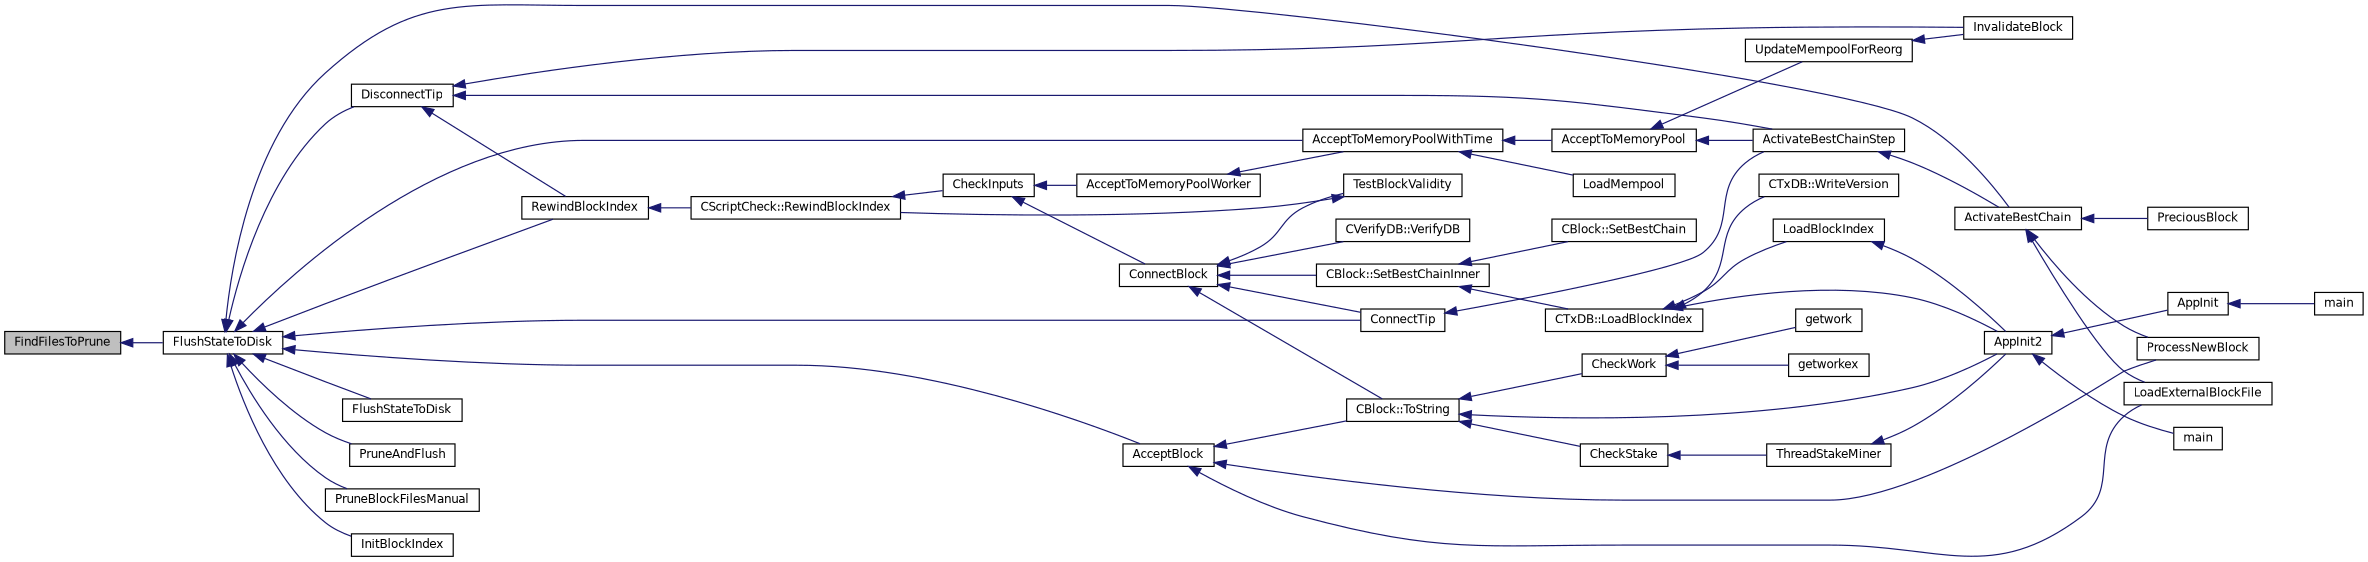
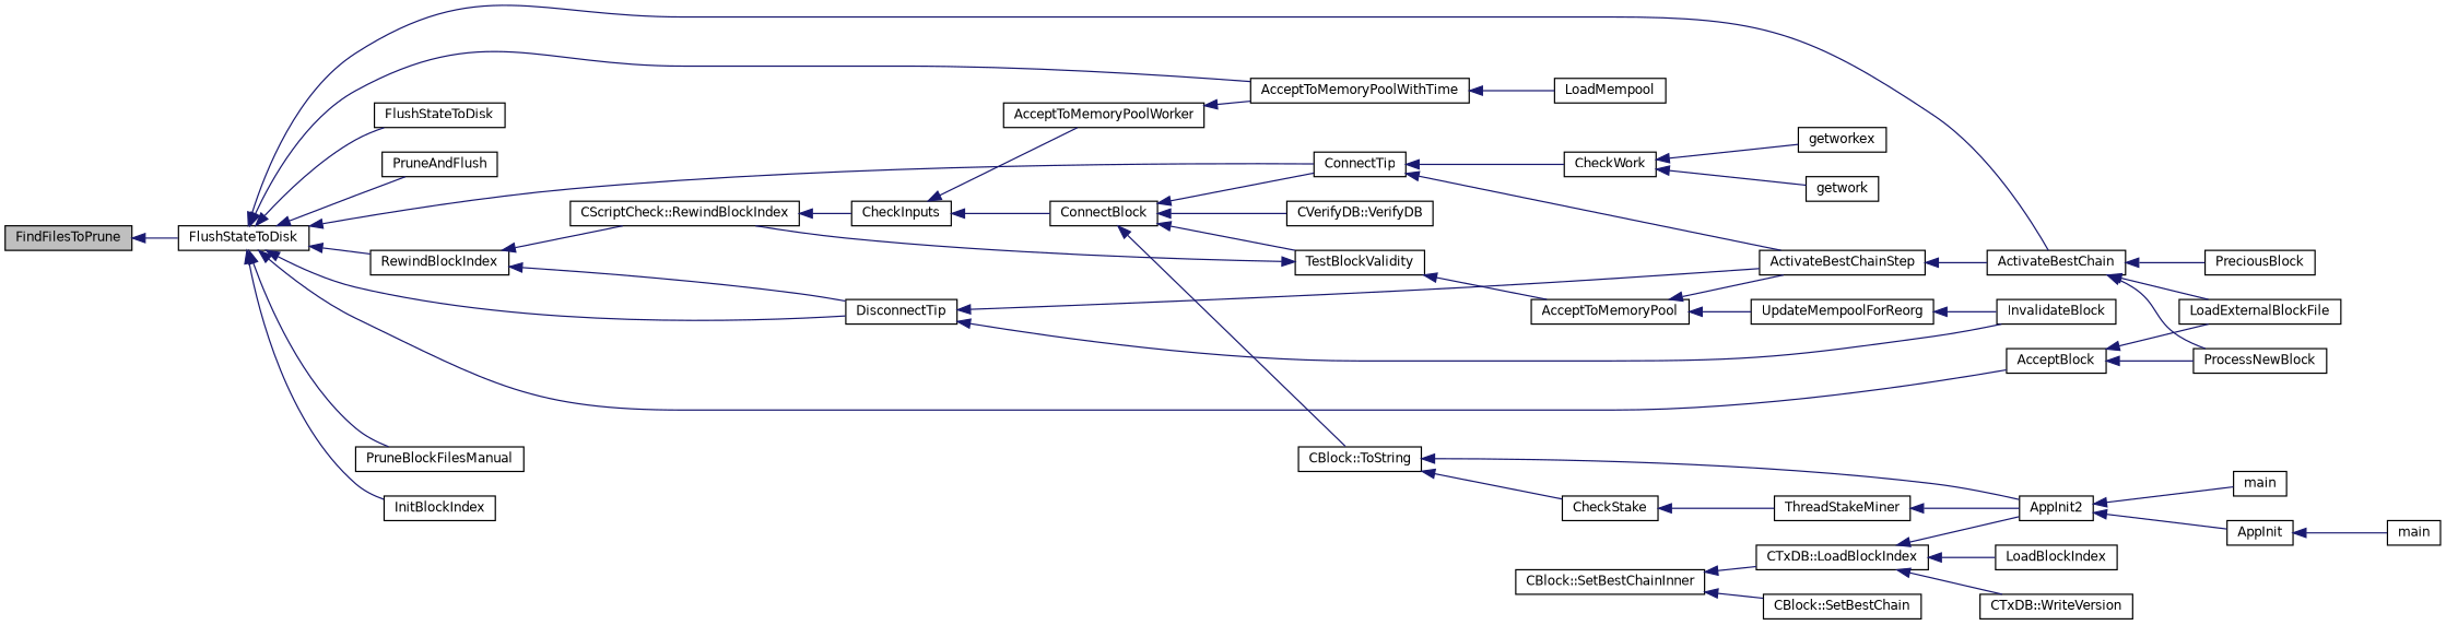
  digraph {
    rankdir=LR
    node [color=black fillcolor=white fontname=Helvetica fontsize=10 shape=record style=filled]
    edge [color=midnightblue dir=back fontname=Helvetica fontsize=10 labelfontname=Helvetica labelfontsize=10 style=solid]
    n1 [fillcolor=grey75 fontcolor=black height=0.2 label=FindFilesToPrune width=0.4]
    n2 [height=0.2 label=FlushStateToDisk width=0.4]
    n3 [height=0.2 label=AcceptToMemoryPoolWithTime width=0.4]
    n4 [height=0.2 label=ActivateBestChain width=0.4]
    n5 [height=0.2 label=FlushStateToDisk width=0.4]
    n6 [height=0.2 label=PruneAndFlush width=0.4]
    n7 [height=0.2 label=DisconnectTip width=0.4]
    n8 [height=0.2 label=RewindBlockIndex width=0.4]
    n9 [height=0.2 label=ConnectTip width=0.4]
    n10 [height=0.2 label=AcceptBlock width=0.4]
    n11 [height=0.2 label=PruneBlockFilesManual width=0.4]
    n12 [height=0.2 label=InitBlockIndex width=0.4]
    n13 [height=0.2 label=AcceptToMemoryPool width=0.4]
    n14 [height=0.2 label=LoadMempool width=0.4]
    n15 [height=0.2 label=PreciousBlock width=0.4]
    n16 [height=0.2 label=ProcessNewBlock width=0.4]
    n17 [height=0.2 label=LoadExternalBlockFile width=0.4]
    n18 [height=0.2 label=ActivateBestChainStep width=0.4]
    n19 [height=0.2 label=InvalidateBlock width=0.4]
    n20 [height=0.2 label="CScriptCheck::RewindBlockIndex" width=0.4]
    n21 [height=0.2 label="CBlock::ToString" width=0.4]
    n22 [height=0.2 label=UpdateMempoolForReorg width=0.4]
    n23 [height=0.2 label=CheckInputs width=0.4]
    n24 [height=0.2 label=AcceptToMemoryPoolWorker width=0.4]
    n25 [height=0.2 label=ConnectBlock width=0.4]
    n26 [height=0.2 label="CBlock::SetBestChainInner" width=0.4]
    n27 [height=0.2 label=TestBlockValidity width=0.4]
    n28 [height=0.2 label="CVerifyDB::VerifyDB" width=0.4]
    n29 [height=0.2 label="CBlock::SetBestChain" width=0.4]
    n30 [height=0.2 label="CTxDB::LoadBlockIndex" width=0.4]
    n31 [height=0.2 label=AppInit2 width=0.4]
    n32 [height=0.2 label=CheckWork width=0.4]
    n33 [height=0.2 label=CheckStake width=0.4]
    n34 [height=0.2 label=LoadBlockIndex width=0.4]
    n35 [height=0.2 label="CTxDB::WriteVersion" width=0.4]
    n36 [height=0.2 label=AppInit width=0.4]
    n37 [height=0.2 label=main width=0.4]
    n38 [height=0.2 label=main width=0.4]
    n39 [height=0.2 label=getworkex width=0.4]
    n40 [height=0.2 label=getwork width=0.4]
    n41 [height=0.2 label=ThreadStakeMiner width=0.4]
    n1 -> n2
    n2 -> n3
    n2 -> n4
    n2 -> n5
    n2 -> n6
    n2 -> n7
    n2 -> n8
    n2 -> n9
    n2 -> n10
    n2 -> n11
    n2 -> n12
-   n3 -> n13
+   n27 -> n13
    n3 -> n14
    n4 -> n15
    n4 -> n16
    n4 -> n17
-   n7 -> n8
+   n8 -> n7
    n7 -> n18
    n7 -> n19
    n8 -> n20
    n9 -> n18
    n10 -> n16
    n10 -> n17
-   n10 -> n21
    n13 -> n18
    n13 -> n22
    n18 -> n4
    n20 -> n23
    n21 -> n31
-   n21 -> n32
+   n9 -> n32
    n21 -> n33
    n22 -> n19
    n23 -> n24
    n23 -> n25
    n24 -> n3
    n25 -> n9
    n25 -> n21
-   n25 -> n26
    n25 -> n27
    n25 -> n28
    n26 -> n29
    n26 -> n30
    n27 -> n20
    n30 -> n31
    n30 -> n34
    n30 -> n35
    n31 -> n36
    n31 -> n37
    n32 -> n39
    n32 -> n40
    n33 -> n41
-   n34 -> n31
    n36 -> n38
    n41 -> n31
  }
